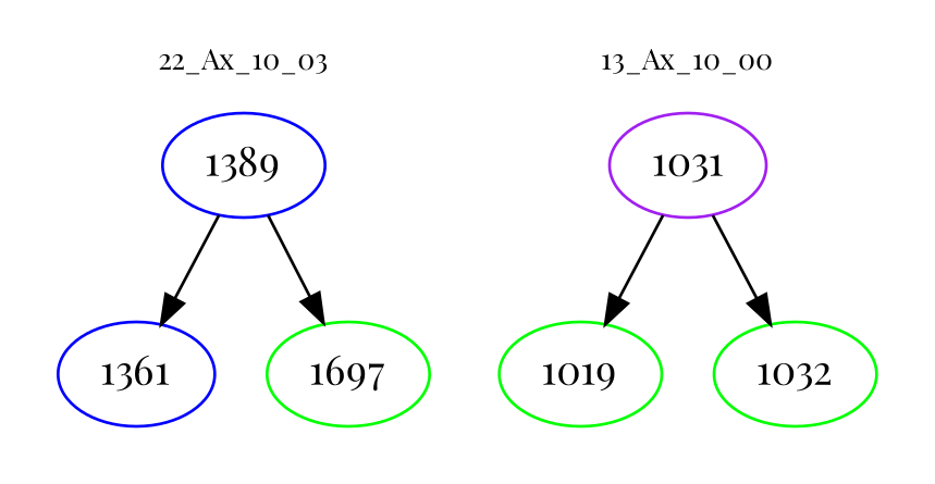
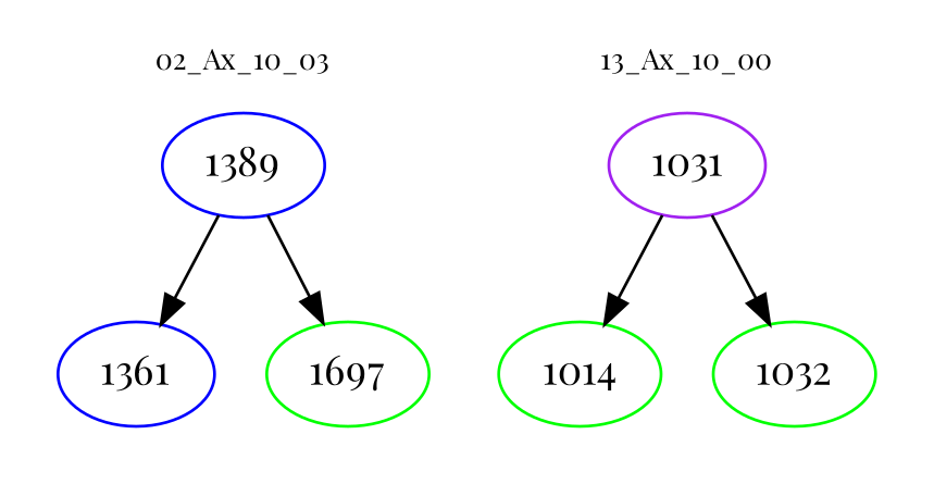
  digraph {
    fontname="Playfair Display"
    node [color=green fontname="Playfair Display"]
    edge [color=black fontname="Playfair Display"]
    n1 [color=blue label=1389]
    n2 [color=blue label=1361]
    n3 [label=1697]
    n4 [color=purple label=1031]
-   n5 [label=1019]
+   n5 [label=1014]
    n6 [label=1032]
    subgraph cluster_1 {
      color=white
      fontsize=10
-     label="22_Ax_10_03"
+     label="02_Ax_10_03"
      n1
      n2
      n3
    }
    subgraph cluster_2 {
      color=white
      fontsize=10
      label="13_Ax_10_00"
      n4
      n5
      n6
    }
    n1 -> n2
    n1 -> n3
    n4 -> n5
    n4 -> n6
  }
